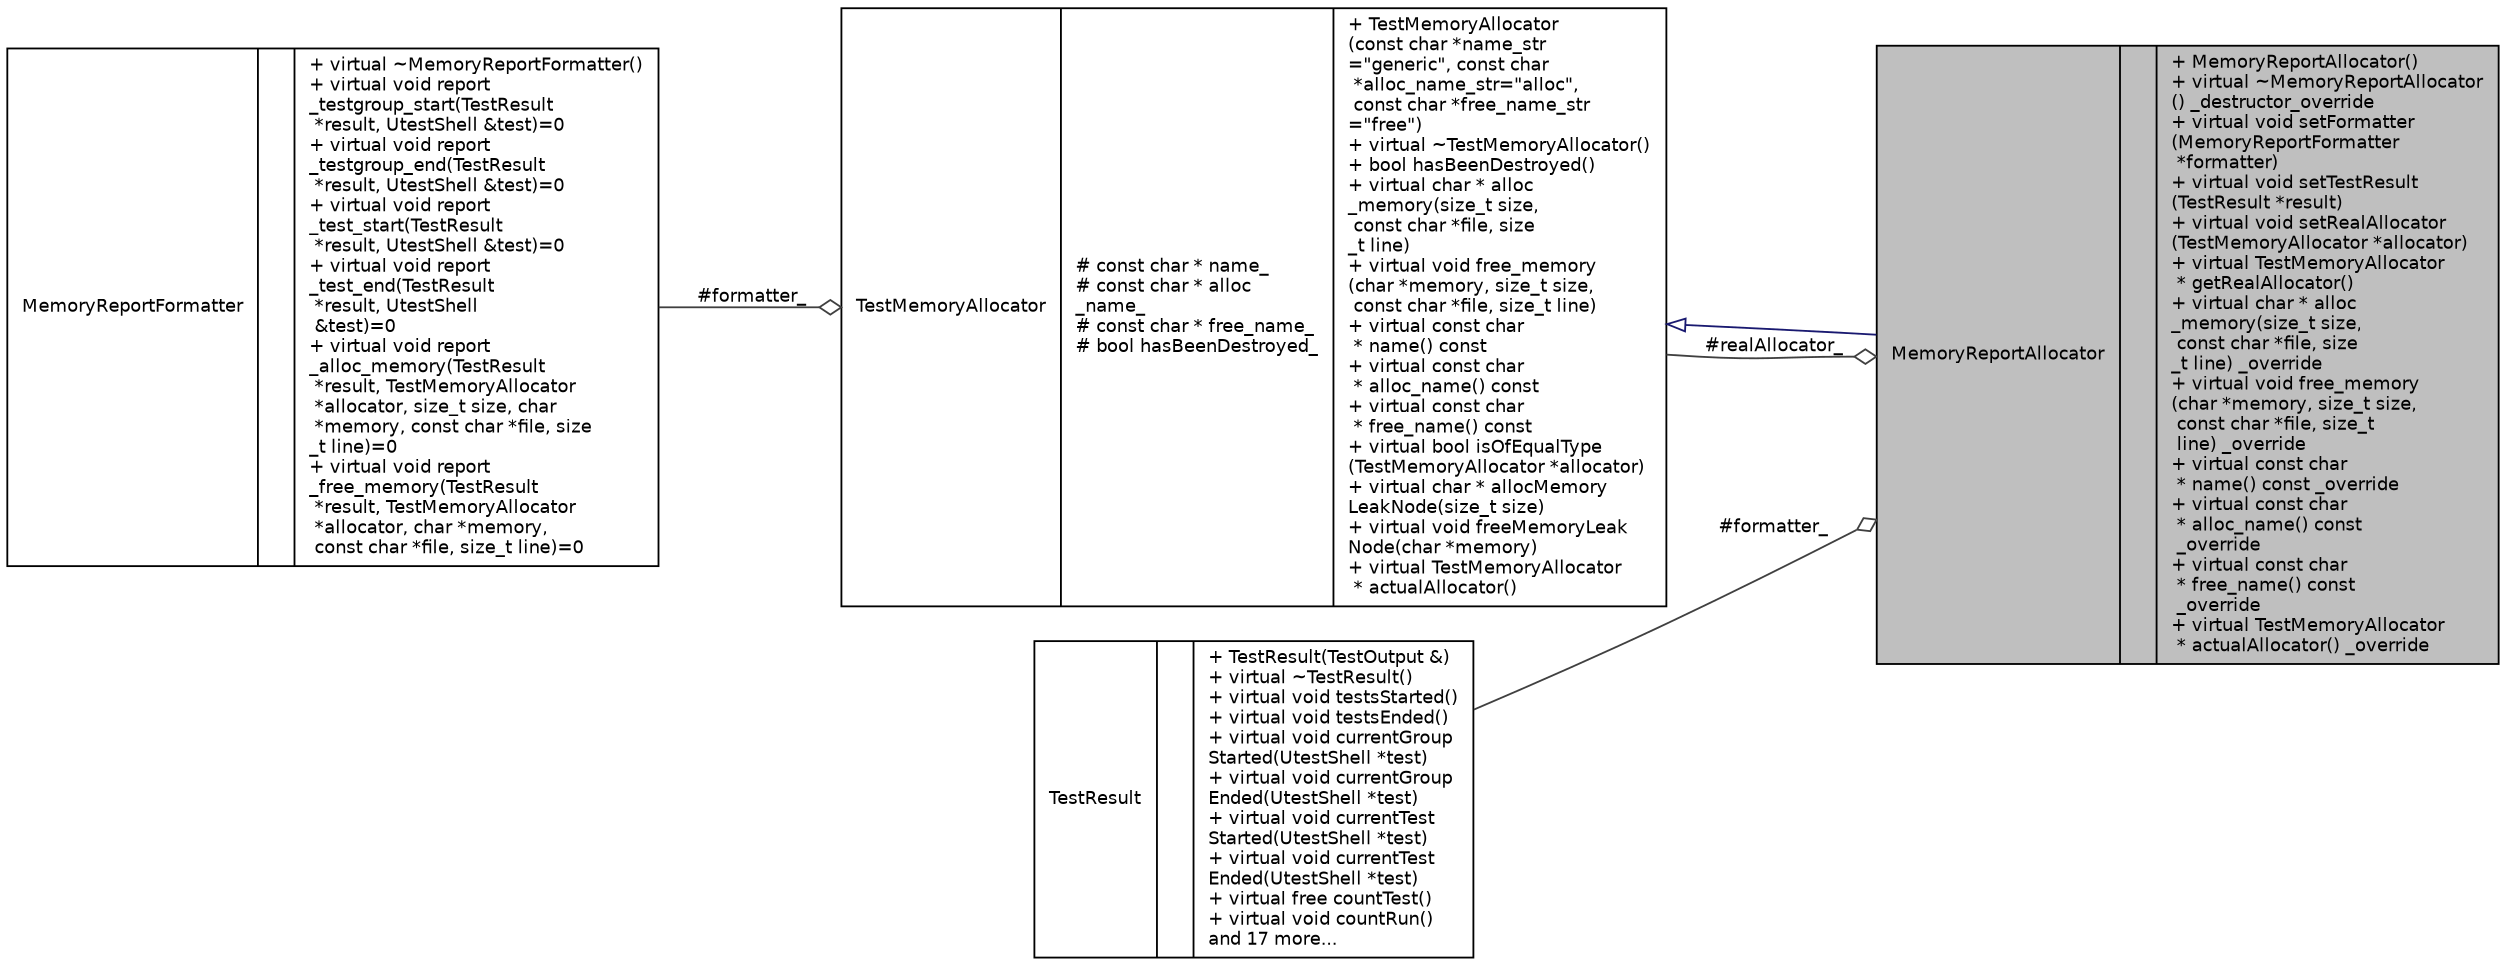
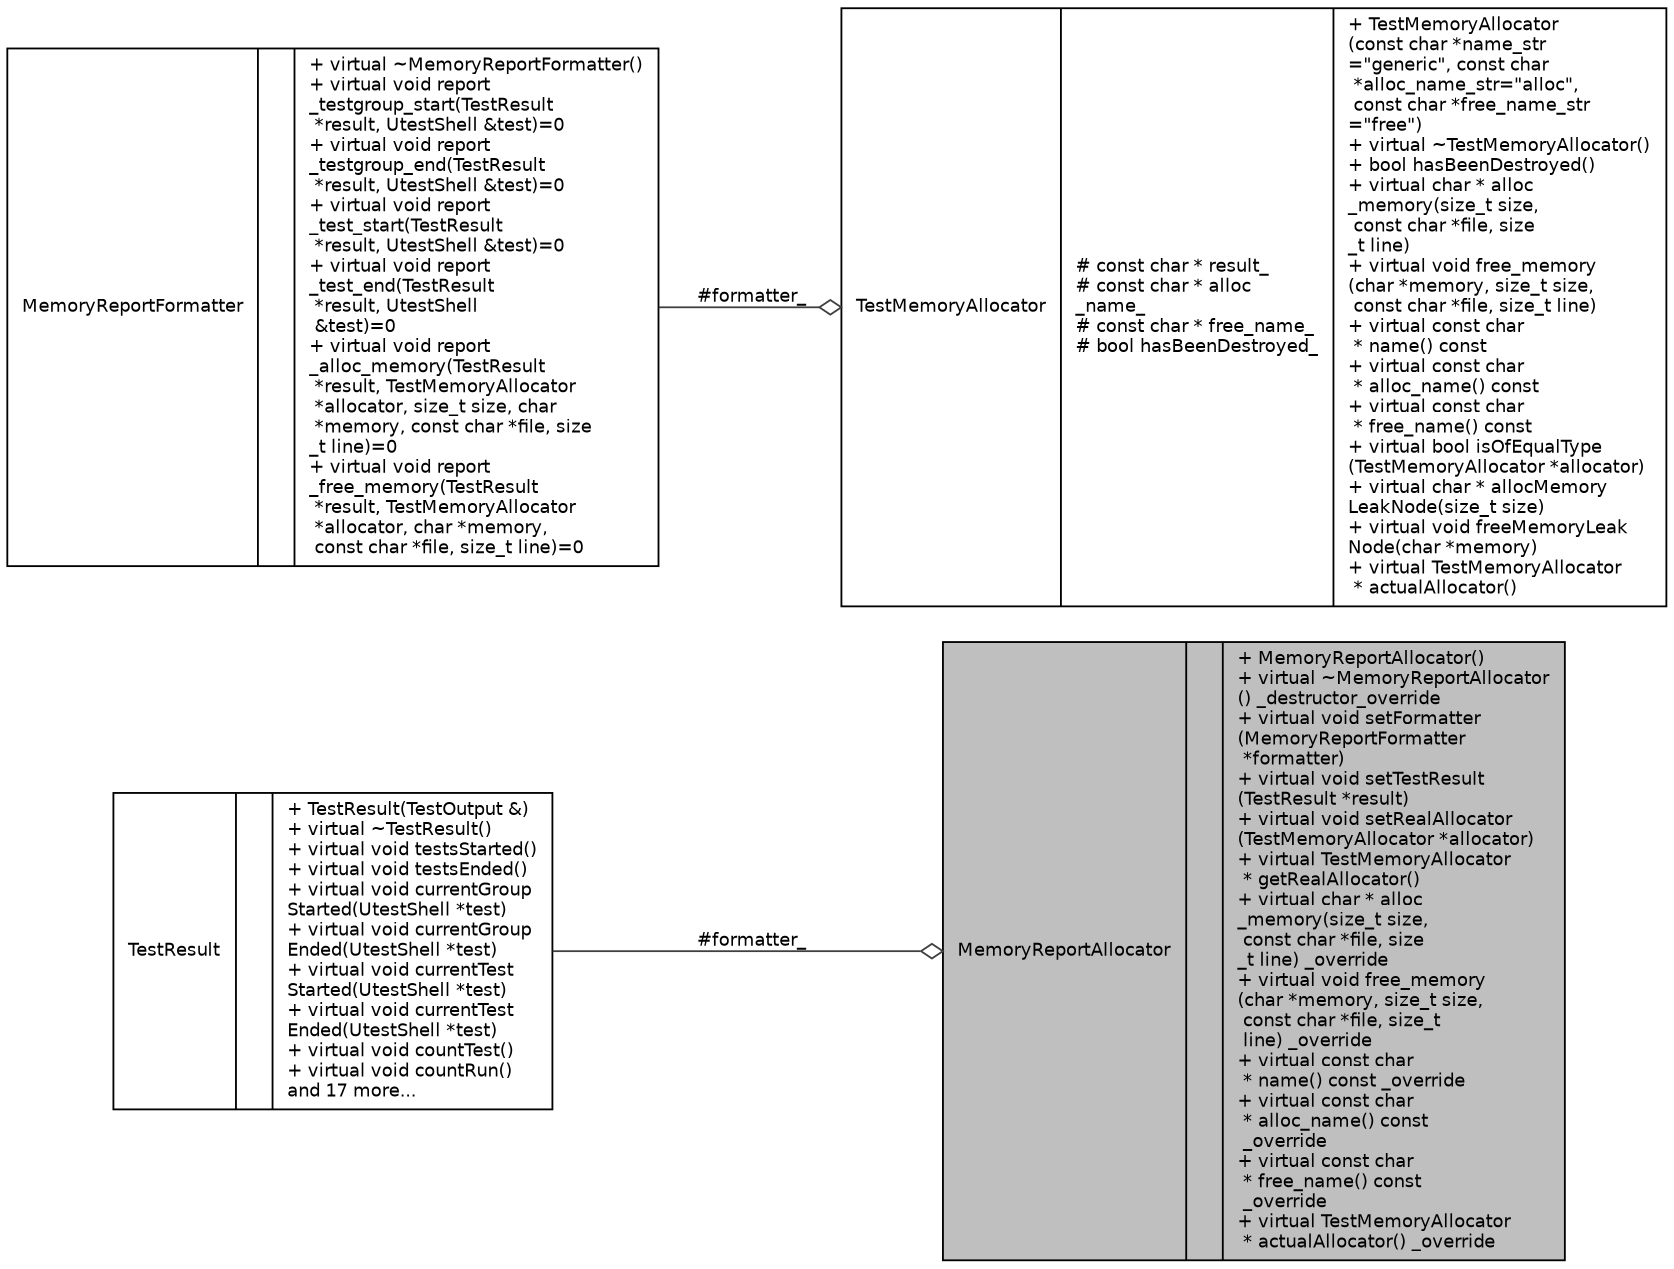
  digraph {
    rankdir=LR
    node [color=black fillcolor=white fontname=Helvetica fontsize=10 shape=record style=filled]
    edge [color=grey25 fontname=Helvetica fontsize=10 labelfontname=Helvetica labelfontsize=10 style=solid arrowhead=odiamond]
    n1 [fillcolor=grey75 fontcolor=black height=0.2 label="{MemoryReportAllocator\n||+  MemoryReportAllocator()\l+ virtual ~MemoryReportAllocator\l() _destructor_override\l+ virtual void setFormatter\l(MemoryReportFormatter\l *formatter)\l+ virtual void setTestResult\l(TestResult *result)\l+ virtual void setRealAllocator\l(TestMemoryAllocator *allocator)\l+ virtual TestMemoryAllocator\l * getRealAllocator()\l+ virtual char * alloc\l_memory(size_t size,\l const char *file, size\l_t line) _override\l+ virtual void free_memory\l(char *memory, size_t size,\l const char *file, size_t\l line) _override\l+ virtual const char\l * name() const _override\l+ virtual const char\l * alloc_name() const\l _override\l+ virtual const char\l * free_name() const\l _override\l+ virtual TestMemoryAllocator\l * actualAllocator() _override\l}" width=0.4]
-   n2 [height=0.2 label="{TestMemoryAllocator\n|# const char * name_\l# const char * alloc\l_name_\l# const char * free_name_\l# bool hasBeenDestroyed_\l|+  TestMemoryAllocator\l(const char *name_str\l=\"generic\", const char\l *alloc_name_str=\"alloc\",\l const char *free_name_str\l=\"free\")\l+ virtual ~TestMemoryAllocator()\l+ bool hasBeenDestroyed()\l+ virtual char * alloc\l_memory(size_t size,\l const char *file, size\l_t line)\l+ virtual void free_memory\l(char *memory, size_t size,\l const char *file, size_t line)\l+ virtual const char\l * name() const\l+ virtual const char\l * alloc_name() const\l+ virtual const char\l * free_name() const\l+ virtual bool isOfEqualType\l(TestMemoryAllocator *allocator)\l+ virtual char * allocMemory\lLeakNode(size_t size)\l+ virtual void freeMemoryLeak\lNode(char *memory)\l+ virtual TestMemoryAllocator\l * actualAllocator()\l}" width=0.4]
-   n3 [height=0.2 label="{TestResult\n||+  TestResult(TestOutput &)\l+ virtual ~TestResult()\l+ virtual void testsStarted()\l+ virtual void testsEnded()\l+ virtual void currentGroup\lStarted(UtestShell *test)\l+ virtual void currentGroup\lEnded(UtestShell *test)\l+ virtual void currentTest\lStarted(UtestShell *test)\l+ virtual void currentTest\lEnded(UtestShell *test)\l+ virtual free countTest()\l+ virtual void countRun()\land 17 more...\l}" width=0.4]
+   n2 [height=0.2 label="{TestMemoryAllocator\n|# const char * result_\l# const char * alloc\l_name_\l# const char * free_name_\l# bool hasBeenDestroyed_\l|+  TestMemoryAllocator\l(const char *name_str\l=\"generic\", const char\l *alloc_name_str=\"alloc\",\l const char *free_name_str\l=\"free\")\l+ virtual ~TestMemoryAllocator()\l+ bool hasBeenDestroyed()\l+ virtual char * alloc\l_memory(size_t size,\l const char *file, size\l_t line)\l+ virtual void free_memory\l(char *memory, size_t size,\l const char *file, size_t line)\l+ virtual const char\l * name() const\l+ virtual const char\l * alloc_name() const\l+ virtual const char\l * free_name() const\l+ virtual bool isOfEqualType\l(TestMemoryAllocator *allocator)\l+ virtual char * allocMemory\lLeakNode(size_t size)\l+ virtual void freeMemoryLeak\lNode(char *memory)\l+ virtual TestMemoryAllocator\l * actualAllocator()\l}" width=0.4]
+   n3 [height=0.2 label="{TestResult\n||+  TestResult(TestOutput &)\l+ virtual ~TestResult()\l+ virtual void testsStarted()\l+ virtual void testsEnded()\l+ virtual void currentGroup\lStarted(UtestShell *test)\l+ virtual void currentGroup\lEnded(UtestShell *test)\l+ virtual void currentTest\lStarted(UtestShell *test)\l+ virtual void currentTest\lEnded(UtestShell *test)\l+ virtual void countTest()\l+ virtual void countRun()\land 17 more...\l}" width=0.4]
    n4 [height=0.2 label="{MemoryReportFormatter\n||+ virtual ~MemoryReportFormatter()\l+ virtual void report\l_testgroup_start(TestResult\l *result, UtestShell &test)=0\l+ virtual void report\l_testgroup_end(TestResult\l *result, UtestShell &test)=0\l+ virtual void report\l_test_start(TestResult\l *result, UtestShell &test)=0\l+ virtual void report\l_test_end(TestResult\l *result, UtestShell\l &test)=0\l+ virtual void report\l_alloc_memory(TestResult\l *result, TestMemoryAllocator\l *allocator, size_t size, char\l *memory, const char *file, size\l_t line)=0\l+ virtual void report\l_free_memory(TestResult\l *result, TestMemoryAllocator\l *allocator, char *memory,\l const char *file, size_t line)=0\l}" width=0.4]
-   n2 -> n1 [arrowtail=onormal color=midnightblue dir=back arrowhead=""]
-   n2 -> n1 [label=" #realAllocator_"]
    n3 -> n1 [label=" #formatter_"]
    n4 -> n2 [label=" #formatter_"]
  }
